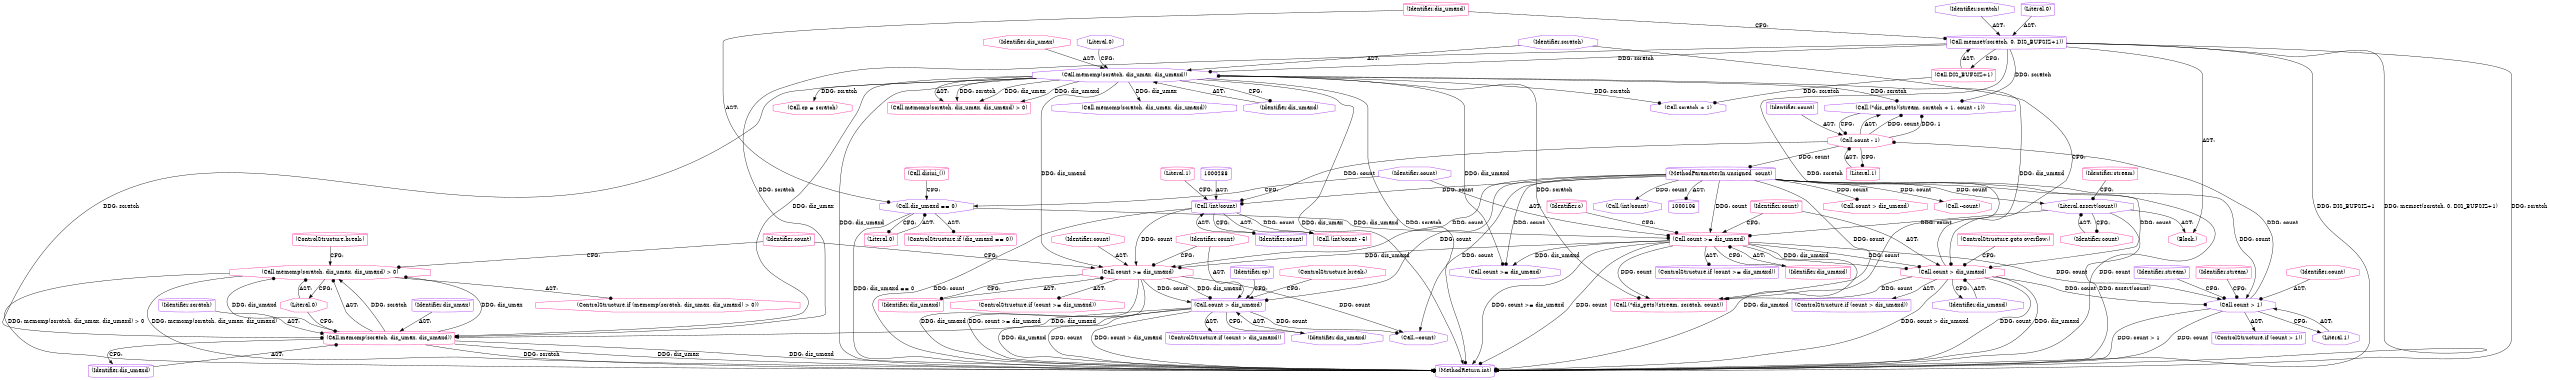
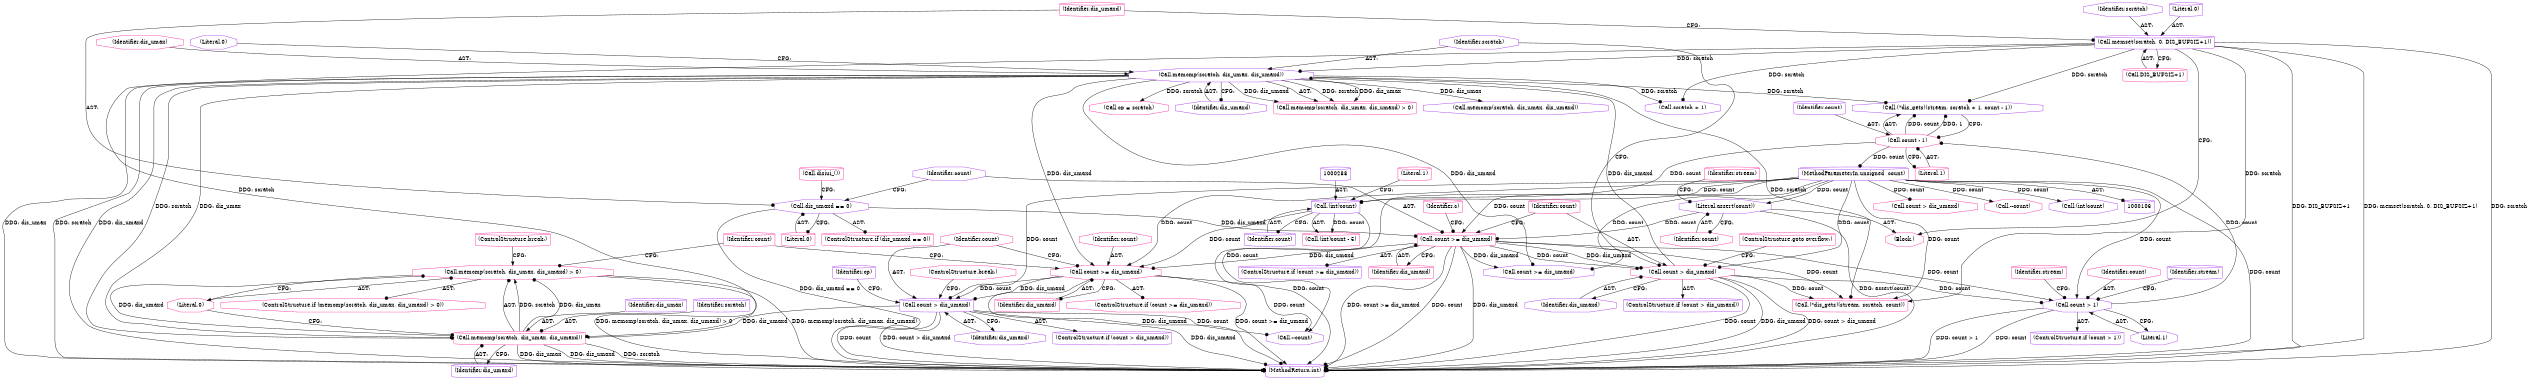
  digraph {
    node [color=deeppink shape=cylinder]
    edge [arrowhead=dot]
    n1 [label="(Call,memcmp(scratch, dis_umax, dis_umaxd) > 0)" shape=octagon]
    n2 [label="(Literal,0)" shape=octagon]
    n3 [color=purple label="(MethodReturn,int)"]
    n4 [label="(ControlStructure,if (memcmp(scratch, dis_umax, dis_umaxd) > 0))" shape=octagon]
    n5 [label="(Call,memcmp(scratch, dis_umax, dis_umaxd))"]
    n6 [color=purple label="(Identifier,dis_umaxd)"]
    n7 [color=purple label="(Call,memset(scratch, 0, DIS_BUFSIZ+1))"]
    n8 [color=purple label="(Call,memcmp(scratch, dis_umax, dis_umaxd))" shape=octagon]
    n9 [color=purple label="(Call,(*dis_gets)(stream, scratch + 1, count - 1))" shape=octagon]
    n10 [color=purple label="(Call,scratch + 1)" shape=octagon]
    n11 [label="(Block,)" shape=octagon]
    n12 [label="(Call,DIS_BUFSIZ+1)"]
    n13 [label="(Call,(*dis_gets)(stream, scratch, count))"]
    n14 [label="(Call,cp = scratch)" shape=octagon]
    n15 [label="(Call,count >= dis_umaxd)" shape=octagon]
    n16 [color=purple label="(Identifier,dis_umaxd)" shape=octagon]
    n17 [label="(Call,memcmp(scratch, dis_umax, dis_umaxd) > 0)"]
    n18 [color=purple label="(Call,count >= dis_umaxd)" shape=octagon]
    n19 [color=purple label="(Call,memcmp(scratch, dis_umax, dis_umaxd))" shape=octagon]
    n20 [label="(Call,count - 1)" shape=octagon]
    n21 [color=purple label="(Call,count > dis_umaxd)"]
    n22 [color=purple label="(Call,--count)" shape=octagon]
    n23 [label="(Identifier,dis_umaxd)"]
    n24 [label="(ControlStructure,if (count >= dis_umaxd))" shape=octagon]
    n25 [label="(Call,count > dis_umaxd)" shape=octagon]
    n26 [color=purple label="(Call,count > 1)" shape=octagon]
    n27 [color=purple label="(Identifier,dis_umaxd)" shape=octagon]
    n28 [color=purple label="(ControlStructure,if (count > dis_umaxd))"]
    n29 [color=purple label="(ControlStructure,if (count > 1))"]
    n30 [color=purple label="(Literal,1)" shape=octagon]
    n31 [label="(Call,count >= dis_umaxd)"]
    n32 [color=purple label="(ControlStructure,if (count >= dis_umaxd))"]
    n33 [label="(Identifier,dis_umaxd)"]
    n34 [color=purple label="(Literal,assert(count))" shape=octagon]
    n35 [label="(Identifier,count)" shape=octagon]
    n36 [color=purple label="(MethodParameterIn,unsigned  count)"]
    n37 [color=purple label="(Call,(int)count)"]
    n38 [label="(Call,count > dis_umaxd)" shape=octagon]
    n39 [label="(Call,--count)" shape=octagon]
    n40 [color=purple label="(Call,(int)count)" shape=octagon]
    1000106 [color=purple]
    n42 [color=purple label="(Identifier,dis_umaxd)" shape=octagon]
    n43 [color=purple label="(ControlStructure,if (count > dis_umaxd))"]
    n44 [label="(Call,(int)count - 5)"]
    n45 [color=purple label="(Identifier,count)"]
    n46 [label="(Literal,1)"]
    n47 [color=purple label="(Call,dis_umaxd == 0)" shape=octagon]
    n48 [label="(ControlStructure,if (dis_umaxd == 0))"]
    n49 [label="(Literal,0)"]
    n50 [label="(ControlStructure,goto overflow;)"]
    n51 [color=purple label="(Identifier,scratch)" shape=octagon]
    n52 [label="(Identifier,dis_umax)" shape=octagon]
    n53 [label="(Identifier,c)"]
    n54 [label="(Identifier,stream)"]
    n55 [label="(Literal,1)"]
    n56 [label="(Identifier,dis_umaxd)"]
    n57 [color=purple label="(Literal,0)" shape=octagon]
    n58 [label="(ControlStructure,break;)" shape=octagon]
    n59 [label="(ControlStructure,break;)"]
    n60 [label="(Identifier,count)"]
    n61 [color=purple label="(Identifier,dis_umax)"]
    n62 [color=purple label="(Identifier,scratch)" shape=octagon]
    n63 [label="(Identifier,stream)"]
    n64 [label="(Call,disiui_())"]
    n65 [label="(Identifier,count)" shape=octagon]
    n66 [color=purple label="(Identifier,count)"]
    n67 [label="(Identifier,count)" shape=octagon]
    n68 [color=purple label="(Identifier,cp)"]
    n69 [label="(Identifier,count)" shape=octagon]
    n70 [color=purple label="(Identifier,scratch)"]
    n71 [label="(Identifier,count)"]
    n72 [color=purple label="(Literal,0)"]
    n73 [color=purple label="(Identifier,count)" shape=octagon]
    n74 [color=purple label="(Identifier,stream)"]
    1000288 [color=purple]
    n1 -> n2 [arrowhead=normal label="CFG: "]
    n1 -> n3 [arrowhead=normal label="DDG: memcmp(scratch, dis_umax, dis_umaxd) > 0"]
    n1 -> n3 [label="DDG: memcmp(scratch, dis_umax, dis_umaxd)"]
    n1 -> n4 [label="AST: "]
    n2 -> n1 [label="AST: "]
    n2 -> n5 [label="CFG: "]
    n5 -> n1 [label="AST: "]
    n5 -> n1 [arrowhead=normal label="DDG: scratch"]
    n5 -> n1 [label="DDG: dis_umax"]
    n5 -> n1 [label="DDG: dis_umaxd"]
    n5 -> n3 [label="DDG: dis_umax"]
    n5 -> n3 [label="DDG: dis_umaxd"]
    n5 -> n3 [label="DDG: scratch"]
    n5 -> n6 [arrowhead=normal label="CFG: "]
    n6 -> n5 [label="AST: "]
    n7 -> n3 [arrowhead=normal label="DDG: DIS_BUFSIZ+1"]
    n7 -> n3 [arrowhead=normal label="DDG: memset(scratch, 0, DIS_BUFSIZ+1)"]
    n7 -> n3 [label="DDG: scratch"]
    n7 -> n5 [label="DDG: scratch"]
    n7 -> n8 [label="DDG: scratch"]
    n7 -> n9 [label="DDG: scratch"]
-   n12 -> n10 [label="DDG: scratch"]
-   n7 -> n11 [arrowhead=normal label="AST: "]
+   n7 -> n10 [label="DDG: scratch"]
+   n7 -> n11 [arrowhead=normal label="CFG: "]
    n7 -> n12 [arrowhead=normal label="CFG: "]
    n7 -> n13 [arrowhead=normal label="DDG: scratch"]
    n8 -> n3 [arrowhead=normal label="DDG: dis_umax"]
    n8 -> n3 [label="DDG: scratch"]
    n8 -> n3 [arrowhead=normal label="DDG: dis_umaxd"]
    n8 -> n5 [label="DDG: scratch"]
    n8 -> n5 [arrowhead=normal label="DDG: dis_umax"]
    n8 -> n9 [label="DDG: scratch"]
    n8 -> n10 [label="DDG: scratch"]
    n8 -> n13 [label="DDG: scratch"]
    n8 -> n14 [arrowhead=normal label="DDG: scratch"]
    n8 -> n15 [arrowhead=normal label="DDG: dis_umaxd"]
    n8 -> n16 [label="CFG: "]
    n8 -> n17 [arrowhead=normal label="AST: "]
    n8 -> n17 [arrowhead=normal label="DDG: scratch"]
    n8 -> n17 [arrowhead=normal label="DDG: dis_umax"]
    n8 -> n17 [arrowhead=normal label="DDG: dis_umaxd"]
    n8 -> n18 [label="DDG: dis_umaxd"]
    n8 -> n19 [arrowhead=normal label="DDG: dis_umax"]
    n9 -> n20 [label="CFG: "]
    n12 -> n7 [arrowhead=normal label="AST: "]
    n15 -> n3 [arrowhead=normal label="DDG: count >= dis_umaxd"]
    n15 -> n3 [label="DDG: dis_umaxd"]
    n15 -> n21 [arrowhead=normal label="DDG: count"]
    n15 -> n21 [label="DDG: dis_umaxd"]
    n15 -> n22 [arrowhead=normal label="DDG: count"]
    n15 -> n23 [label="CFG: "]
    n15 -> n24 [label="AST: "]
    n16 -> n8 [arrowhead=normal label="AST: "]
    n20 -> n9 [arrowhead=normal label="AST: "]
    n20 -> n9 [label="DDG: count"]
    n20 -> n9 [label="DDG: 1"]
    n20 -> n36 [label="DDG: count"]
    n20 -> n37 [label="DDG: count"]
    n20 -> n46 [label="CFG: "]
    n21 -> n3 [label="DDG: count"]
    n21 -> n3 [label="DDG: count > dis_umaxd"]
    n21 -> n3 [label="DDG: dis_umaxd"]
    n21 -> n5 [arrowhead=normal label="DDG: dis_umaxd"]
    n21 -> n22 [label="DDG: count"]
    n21 -> n42 [arrowhead=normal label="CFG: "]
    n21 -> n43 [arrowhead=normal label="AST: "]
    n23 -> n15 [label="AST: "]
    n25 -> n3 [arrowhead=normal label="DDG: count"]
    n25 -> n3 [arrowhead=normal label="DDG: dis_umaxd"]
    n25 -> n3 [arrowhead=normal label="DDG: count > dis_umaxd"]
    n25 -> n8 [label="DDG: dis_umaxd"]
    n25 -> n13 [arrowhead=normal label="DDG: count"]
    n25 -> n26 [label="DDG: count"]
    n25 -> n27 [arrowhead=normal label="CFG: "]
    n25 -> n28 [arrowhead=normal label="AST: "]
    n26 -> n3 [arrowhead=normal label="DDG: count"]
    n26 -> n3 [arrowhead=normal label="DDG: count > 1"]
    n26 -> n20 [label="DDG: count"]
    n26 -> n29 [arrowhead=normal label="AST: "]
    n26 -> n30 [arrowhead=normal label="CFG: "]
    n27 -> n25 [label="AST: "]
    n30 -> n26 [arrowhead=normal label="AST: "]
    n31 -> n3 [arrowhead=normal label="DDG: count >= dis_umaxd"]
    n31 -> n3 [label="DDG: count"]
    n31 -> n3 [label="DDG: dis_umaxd"]
    n31 -> n13 [arrowhead=normal label="DDG: count"]
    n31 -> n15 [label="DDG: dis_umaxd"]
    n31 -> n18 [arrowhead=normal label="DDG: dis_umaxd"]
    n31 -> n25 [label="DDG: count"]
    n31 -> n25 [label="DDG: dis_umaxd"]
    n31 -> n26 [arrowhead=normal label="DDG: count"]
    n31 -> n32 [label="AST: "]
    n31 -> n33 [arrowhead=normal label="CFG: "]
    n33 -> n31 [label="AST: "]
    n34 -> n3 [label="DDG: assert(count)"]
    n34 -> n11 [arrowhead=normal label="AST: "]
    n34 -> n31 [label="DDG: count"]
    n34 -> n35 [label="CFG: "]
    n35 -> n34 [label="AST: "]
    n36 -> n3 [label="DDG: count"]
    n36 -> n13 [arrowhead=normal label="DDG: count"]
    n36 -> n15 [arrowhead=normal label="DDG: count"]
    n36 -> n18 [label="DDG: count"]
    n36 -> n21 [label="DDG: count"]
    n36 -> n22 [arrowhead=normal label="DDG: count"]
    n36 -> n25 [label="DDG: count"]
    n36 -> n26 [arrowhead=normal label="DDG: count"]
    n36 -> n31 [arrowhead=normal label="DDG: count"]
    n36 -> n34 [arrowhead=normal label="DDG: count"]
    n36 -> n37 [label="DDG: count"]
    n36 -> n38 [label="DDG: count"]
    n36 -> n39 [arrowhead=normal label="DDG: count"]
    n36 -> n40 [arrowhead=normal label="DDG: count"]
    n36 -> 1000106 [label="AST: "]
    n37 -> n3 [arrowhead=normal label="DDG: count"]
    n37 -> n15 [arrowhead=normal label="DDG: count"]
    n37 -> n44 [arrowhead=normal label="AST: "]
    n37 -> n44 [arrowhead=normal label="DDG: count"]
    n37 -> n45 [label="CFG: "]
    n42 -> n21 [arrowhead=normal label="AST: "]
    n45 -> n37 [arrowhead=normal label="AST: "]
    n46 -> n20 [label="AST: "]
    n47 -> n3 [label="DDG: dis_umaxd == 0"]
    n47 -> n31 [label="DDG: dis_umaxd"]
    n47 -> n48 [label="AST: "]
    n47 -> n49 [label="CFG: "]
    n49 -> n47 [label="AST: "]
    n50 -> n25 [label="CFG: "]
    n51 -> n8 [arrowhead=normal label="AST: "]
    n51 -> n25 [label="CFG: "]
    n52 -> n8 [arrowhead=normal label="AST: "]
    n53 -> n31 [label="CFG: "]
    n54 -> n34 [label="CFG: "]
    n55 -> n37 [arrowhead=normal label="CFG: "]
    n56 -> n7 [label="CFG: "]
    n56 -> n47 [label="AST: "]
    n57 -> n8 [arrowhead=normal label="CFG: "]
    n58 -> n21 [arrowhead=normal label="CFG: "]
    n59 -> n1 [arrowhead=normal label="CFG: "]
    n60 -> n25 [arrowhead=normal label="AST: "]
    n60 -> n31 [arrowhead=normal label="CFG: "]
    n61 -> n5 [arrowhead=normal label="AST: "]
    n62 -> n7 [arrowhead=normal label="AST: "]
    n63 -> n26 [label="CFG: "]
    n64 -> n47 [arrowhead=normal label="CFG: "]
    n65 -> n15 [label="CFG: "]
    n65 -> n21 [arrowhead=normal label="AST: "]
    n66 -> n20 [arrowhead=normal label="AST: "]
    n67 -> n26 [label="AST: "]
    n68 -> n21 [arrowhead=normal label="CFG: "]
    n69 -> n15 [arrowhead=normal label="AST: "]
    n70 -> n5 [label="AST: "]
    n71 -> n1 [label="CFG: "]
    n71 -> n15 [arrowhead=normal label="CFG: "]
    n72 -> n7 [arrowhead=normal label="AST: "]
    n73 -> n31 [label="AST: "]
    n73 -> n47 [arrowhead=normal label="CFG: "]
    n74 -> n26 [label="CFG: "]
    1000288 -> n37 [arrowhead=normal label="AST: "]
  }
